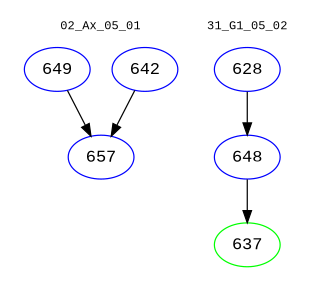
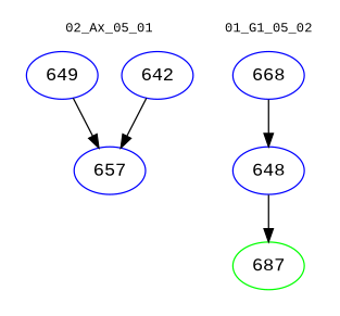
  digraph {
    fontname="Liberation Mono"
    node [color=blue fontname="Liberation Mono"]
    edge [color=black fontname="Liberation Mono"]
    n1 [label=642]
    n2 [label=649]
    n3 [label=657]
-   n4 [label=628]
+   n4 [label=668]
    n5 [label=648]
-   n6 [color=green label=637]
+   n6 [color=green label=687]
    subgraph cluster_1 {
      color=white
      fontsize=10
      label="02_Ax_05_01"
      n1
      n2
      n3
    }
    subgraph cluster_2 {
      color=white
      fontsize=10
-     label="31_G1_05_02"
+     label="01_G1_05_02"
      n4
      n5
      n6
    }
    n1 -> n3
    n2 -> n3
    n4 -> n5
    n5 -> n6
  }
